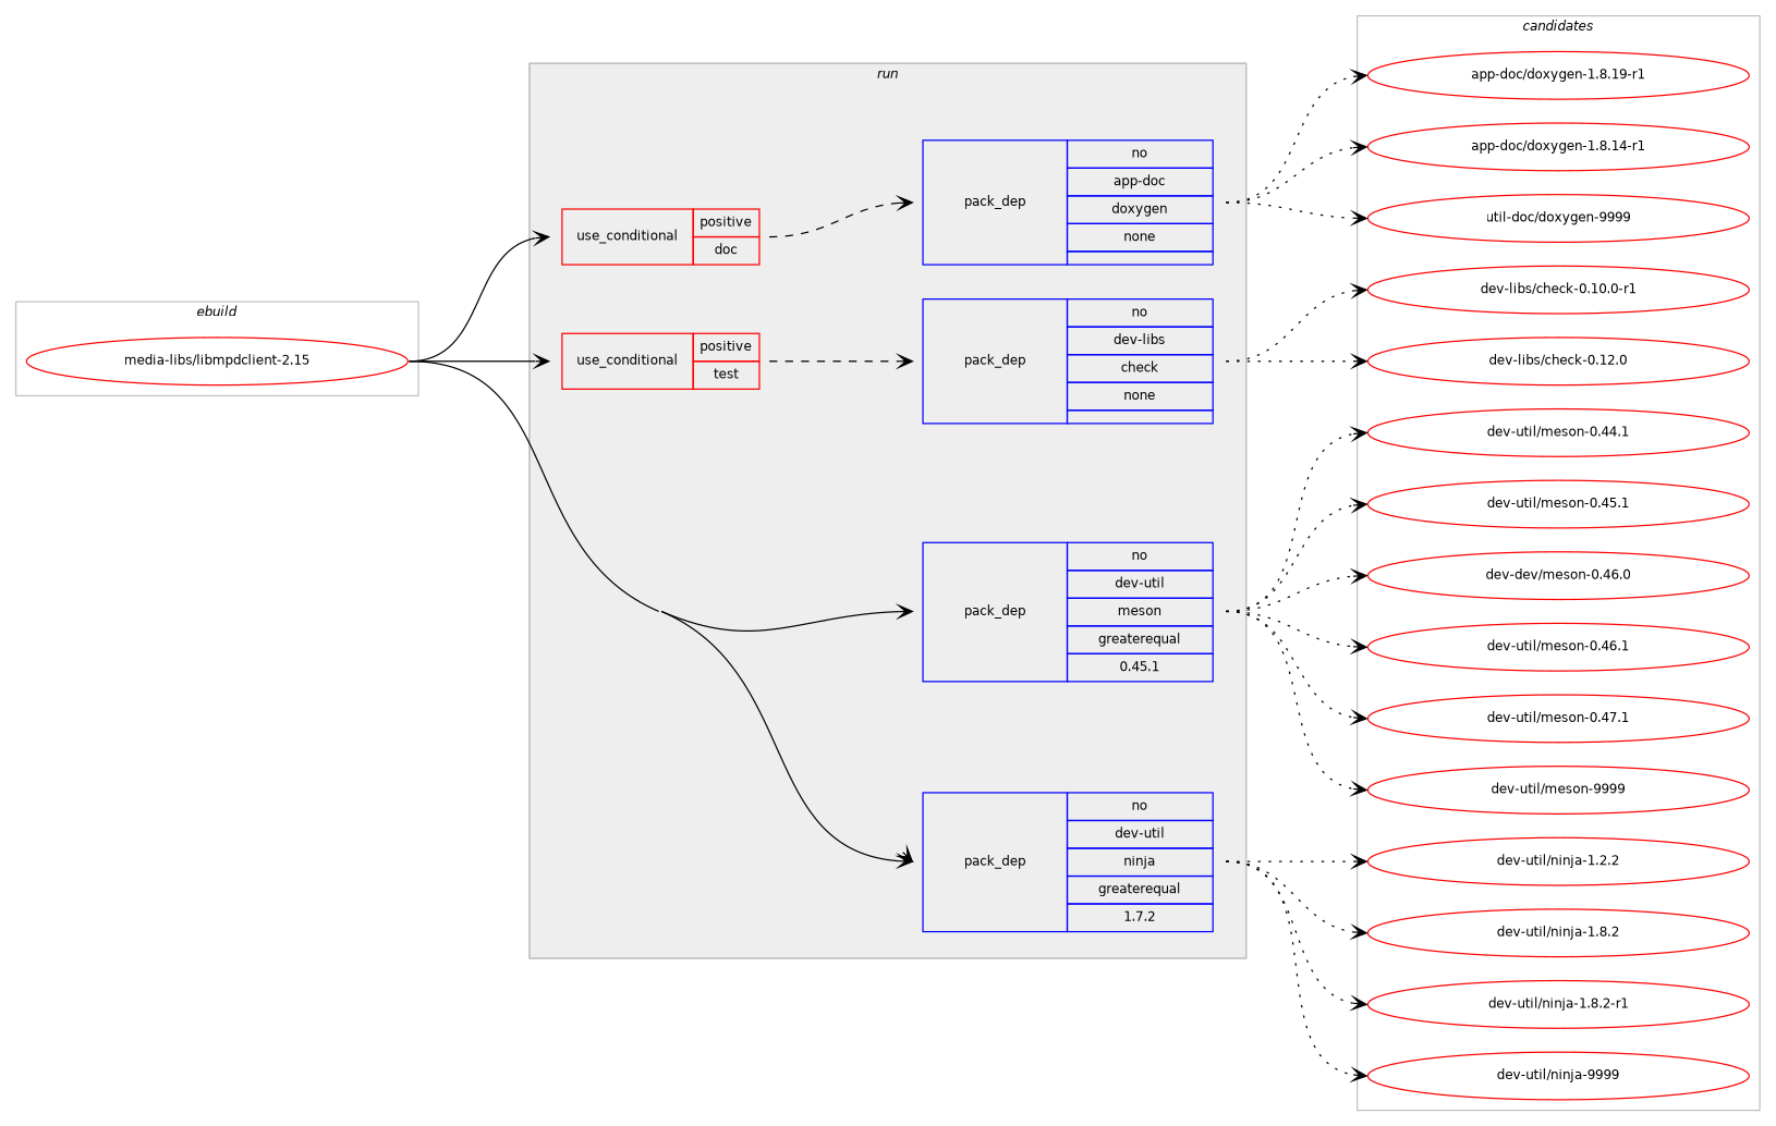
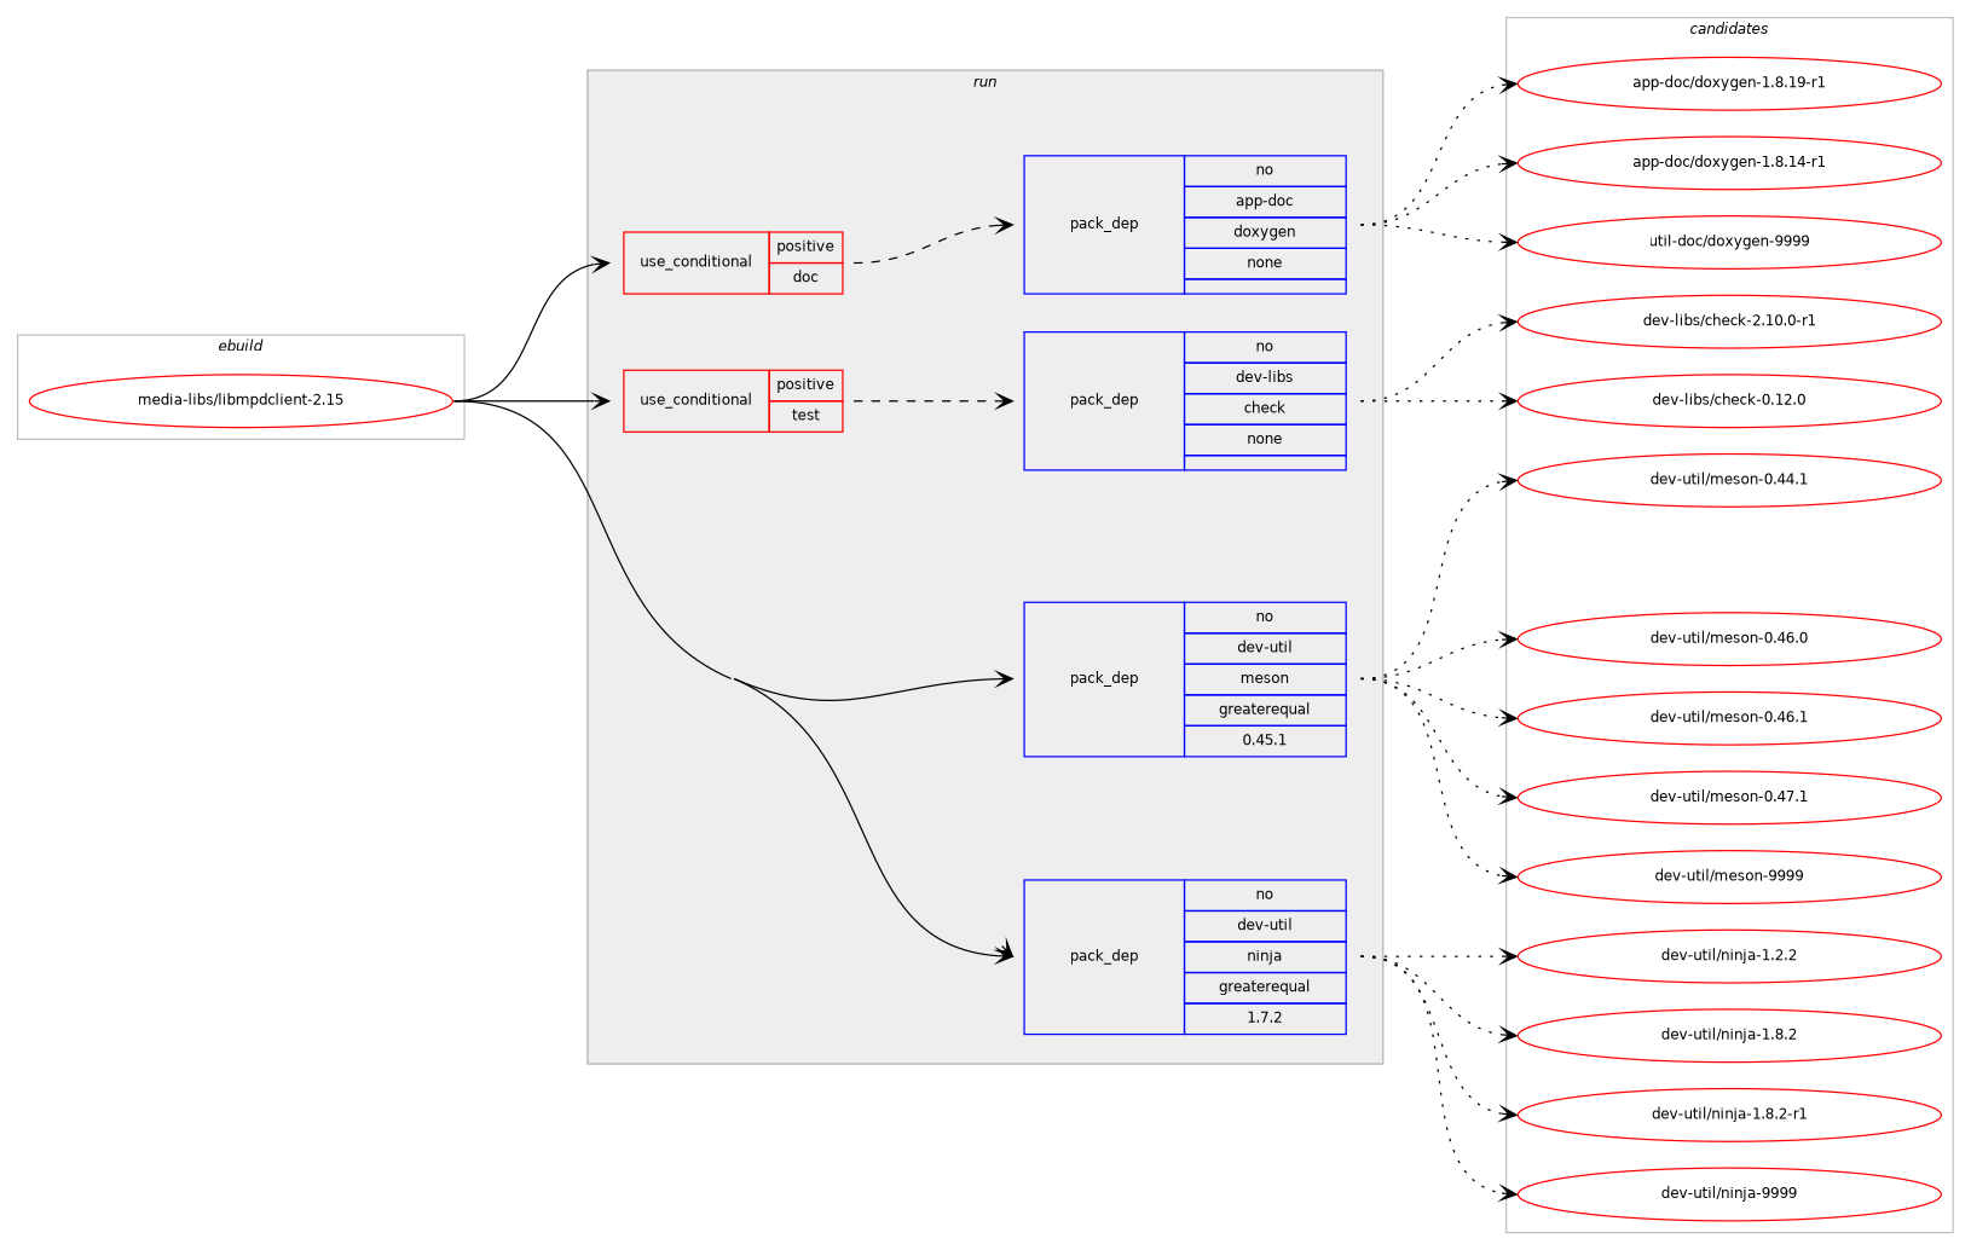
  digraph {
    compound=true
    concentrate=true
    fontname=Helvetica
    fontsize=10
    newrank=true
    rankdir=LR
    ranksep=1.5
    node [color=red fontname=Helvetica fontsize=10]
    edge [arrowhead=vee headport=w style=dotted tailport=e weight=100]
    n1 [label="media-libs/libmpdclient-2.15" width=4]
    n2 [color=blue label=<<TABLE BORDER="0" CELLBORDER="1" CELLSPACING="0" CELLPADDING="4" WIDTH="220"><TR><TD ROWSPAN="6" CELLPADDING="30">pack_dep</TD></TR><TR><TD WIDTH="110">no</TD></TR><TR><TD>app-doc</TD></TR><TR><TD>doxygen</TD></TR><TR><TD>none</TD></TR><TR><TD></TD></TR></TABLE>> shape=none]
    n3 [label=<<TABLE BORDER="0" CELLBORDER="1" CELLSPACING="0" CELLPADDING="4"><TR><TD ROWSPAN="3" CELLPADDING="10">use_conditional</TD></TR><TR><TD>positive</TD></TR><TR><TD>doc</TD></TR></TABLE>> shape=none]
    n4 [color=blue label=<<TABLE BORDER="0" CELLBORDER="1" CELLSPACING="0" CELLPADDING="4" WIDTH="220"><TR><TD ROWSPAN="6" CELLPADDING="30">pack_dep</TD></TR><TR><TD WIDTH="110">no</TD></TR><TR><TD>dev-libs</TD></TR><TR><TD>check</TD></TR><TR><TD>none</TD></TR><TR><TD></TD></TR></TABLE>> shape=none]
    n5 [label=<<TABLE BORDER="0" CELLBORDER="1" CELLSPACING="0" CELLPADDING="4"><TR><TD ROWSPAN="3" CELLPADDING="10">use_conditional</TD></TR><TR><TD>positive</TD></TR><TR><TD>test</TD></TR></TABLE>> shape=none]
    n6 [color=blue label=<<TABLE BORDER="0" CELLBORDER="1" CELLSPACING="0" CELLPADDING="4" WIDTH="220"><TR><TD ROWSPAN="6" CELLPADDING="30">pack_dep</TD></TR><TR><TD WIDTH="110">no</TD></TR><TR><TD>dev-util</TD></TR><TR><TD>meson</TD></TR><TR><TD>greaterequal</TD></TR><TR><TD>0.45.1</TD></TR></TABLE>> shape=none]
    n7 [color=blue label=<<TABLE BORDER="0" CELLBORDER="1" CELLSPACING="0" CELLPADDING="4" WIDTH="220"><TR><TD ROWSPAN="6" CELLPADDING="30">pack_dep</TD></TR><TR><TD WIDTH="110">no</TD></TR><TR><TD>dev-util</TD></TR><TR><TD>ninja</TD></TR><TR><TD>greaterequal</TD></TR><TR><TD>1.7.2</TD></TR></TABLE>> shape=none]
    n8 [label="app-doc/doxygen-1.8.19-r1" width=4]
    n9 [label="app-doc/doxygen-1.8.14-r1" width=4]
    n10 [label="util-doc/doxygen-9999" width=4]
-   n11 [label="dev-libs/check-0.10.0-r1" width=4]
+   n11 [label="dev-libs/check-2.10.0-r1" width=4]
    n12 [label="dev-libs/check-0.12.0" width=4]
    n13 [label="dev-util/meson-0.44.1" width=4]
-   n14 [label="dev-util/meson-0.45.1" width=4]
-   n15 [label="dev-dev/meson-0.46.0" width=4]
+   n15 [label="dev-util/meson-0.46.0" width=4]
    n16 [label="dev-util/meson-0.46.1" width=4]
    n17 [label="dev-util/meson-0.47.1" width=4]
    n18 [label="dev-util/meson-9999" width=4]
    n19 [label="dev-util/ninja-1.2.2" width=4]
    n20 [label="dev-util/ninja-1.8.2" width=4]
    n21 [label="dev-util/ninja-1.8.2-r1" width=4]
    n22 [label="dev-util/ninja-9999" width=4]
    subgraph cluster_1 {
      color=gray
      label=<<i>ebuild</i>>
      rank=same
      n1
    }
    subgraph cluster_2 {
      color=gray
      label=<<i>dependencies</i>>
      subgraph cluster_3 {
        color=gray
        fillcolor="#eeeeee"
        label=<<i>compile</i>>
        style=filled
        subgraph sub_4 {
          color=gray
          fillcolor="#eeeeee"
          label=<<i>compile</i>>
          style=filled
          n3
          subgraph sub_5 {
            color=gray
            fillcolor="#eeeeee"
            label=<<i>compile</i>>
            style=filled
            n2
          }
        }
        subgraph sub_6 {
          color=gray
          fillcolor="#eeeeee"
          label=<<i>compile</i>>
          style=filled
          n5
          subgraph sub_7 {
            color=gray
            fillcolor="#eeeeee"
            label=<<i>compile</i>>
            style=filled
            n4
          }
        }
        subgraph sub_8 {
          color=gray
          fillcolor="#eeeeee"
          label=<<i>compile</i>>
          style=filled
          n6
        }
        subgraph sub_9 {
          color=gray
          fillcolor="#eeeeee"
          label=<<i>compile</i>>
          style=filled
          n7
        }
      }
      subgraph cluster_10 {
        color=gray
        fillcolor="#eeeeee"
        label=<<i>compile and run</i>>
        style=filled
      }
      subgraph cluster_11 {
        color=gray
        fillcolor="#eeeeee"
        label=<<i>run</i>>
        style=filled
      }
    }
    subgraph cluster_12 {
      color=gray
      label=<<i>candidates</i>>
      rank=same
      subgraph sub_13 {
        color=black
        label=<<i>candidates</i>>
        nodesep=1
        rank=same
        n8
        n9
        n10
      }
      subgraph sub_14 {
        color=black
        label=<<i>candidates</i>>
        nodesep=1
        rank=same
        n11
        n12
      }
      subgraph sub_15 {
        color=black
        label=<<i>candidates</i>>
        nodesep=1
        rank=same
        n13
-       n14
        n15
        n16
        n17
        n18
      }
      subgraph sub_16 {
        color=black
        label=<<i>candidates</i>>
        nodesep=1
        rank=same
        n19
        n20
        n21
        n22
      }
    }
    n1 -> n3 [style=solid weight=20]
    n1 -> n5 [style=solid weight=20]
    n1 -> n6 [style=solid weight=20]
    n1 -> n7 [style=solid weight=20]
    n2 -> n8
    n2 -> n9
    n2 -> n10
    n3 -> n2 [style=dashed weight=20]
    n4 -> n11
    n4 -> n12
    n5 -> n4 [style=dashed weight=20]
    n6 -> n13
-   n6 -> n14
    n6 -> n15
    n6 -> n16
    n6 -> n17
    n6 -> n18
    n7 -> n19
    n7 -> n20
    n7 -> n21
    n7 -> n22
  }
